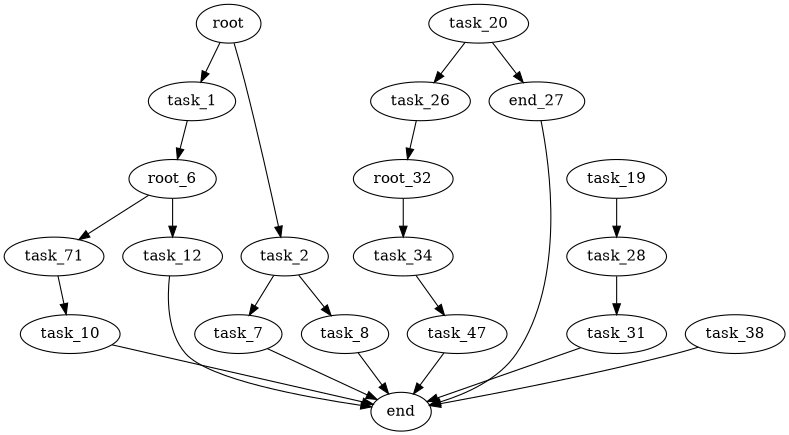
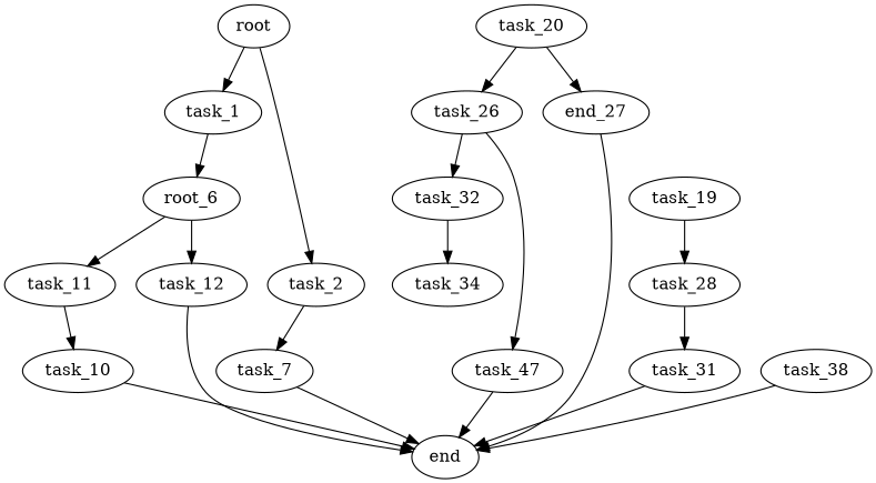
  digraph {
    fontname="DejaVu Serif"
    node [fontname="DejaVu Serif"]
    edge [fontname="DejaVu Serif"]
    root
    task_1
    task_2
    n4 [label=root_6]
    task_7
-   task_8
-   task_11 [label=task_71]
+   task_11
    task_12
    end
    n10 [label=task_10]
    task_19
    task_28
    task_20
    task_26
    n15 [label=end_27]
    task_31
-   task_32 [label=root_32]
+   task_32
    task_34
    n19 [label=task_47]
    task_38
    root -> task_1
    root -> task_2
    task_1 -> n4
    task_2 -> task_7
-   task_2 -> task_8
    n4 -> task_11
    n4 -> task_12
    task_7 -> end
-   task_8 -> end
    task_11 -> n10
    task_12 -> end
    n10 -> end
    task_19 -> task_28
    task_28 -> task_31
    task_20 -> task_26
    task_20 -> n15
    task_26 -> task_32
    n15 -> end
    task_31 -> end
    task_32 -> task_34
-   task_34 -> n19
+   task_26 -> n19
    n19 -> end
    task_38 -> end
  }
